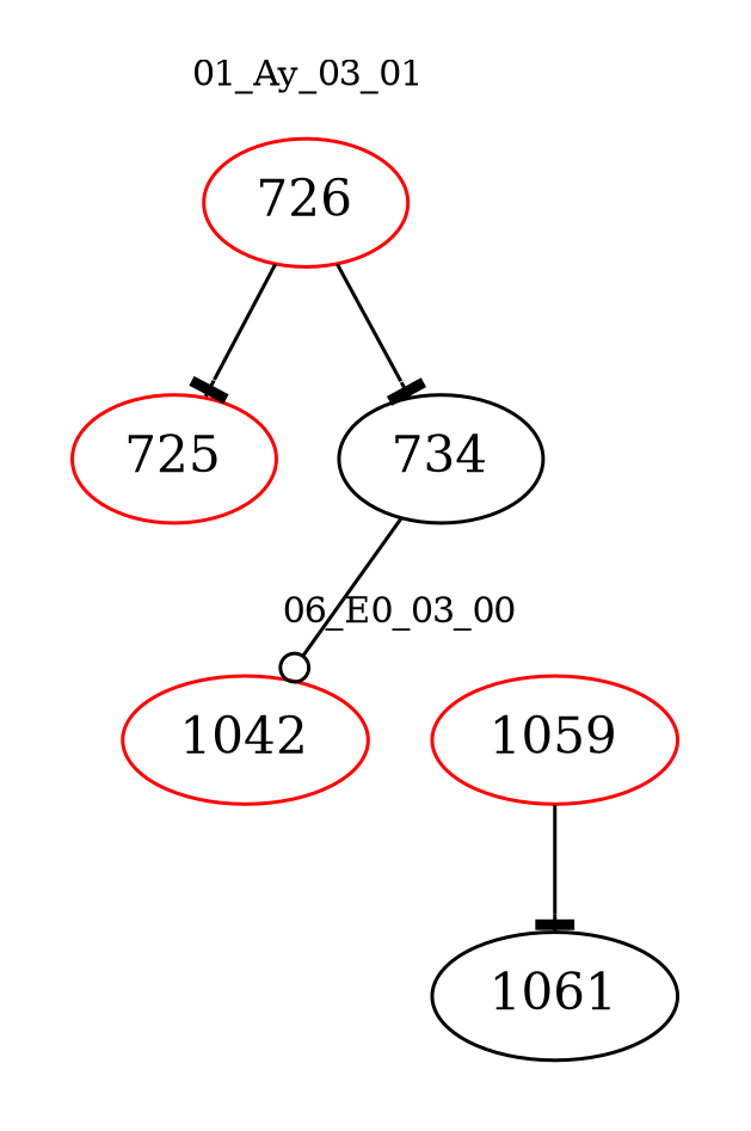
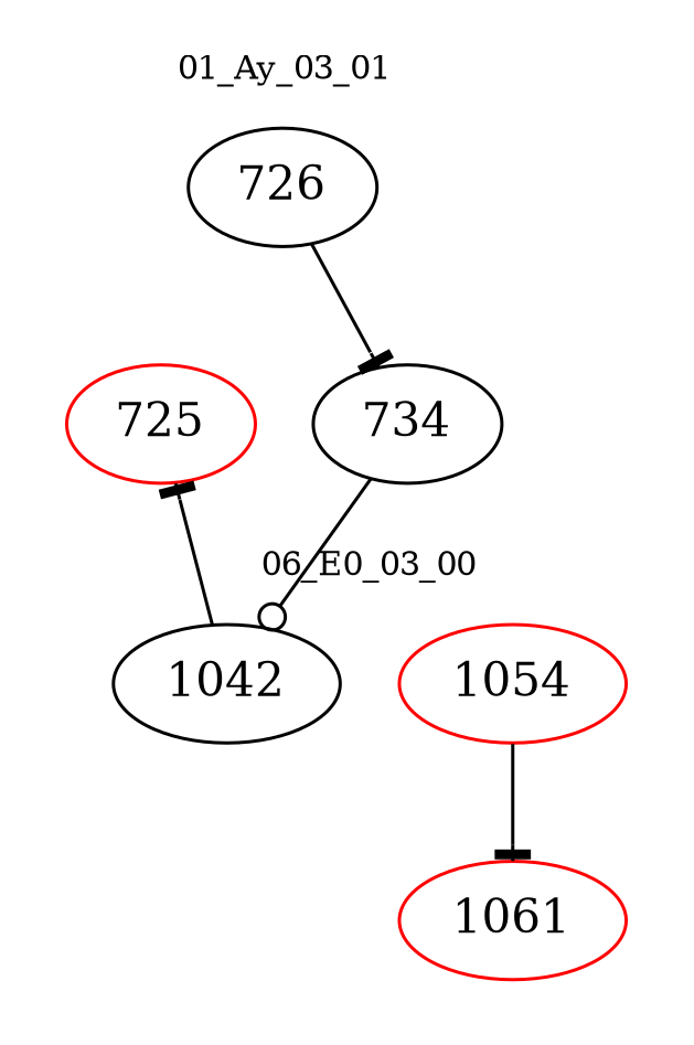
  digraph {
    node [color=red]
    edge [arrowhead=tee color=black]
-   n1 [label=726]
+   n1 [color=black label=726]
    n2 [label=725]
    n3 [color=black label=734]
-   n4 [label=1059]
-   n5 [label=1042]
-   n6 [color=black label=1061]
+   n4 [label=1054]
+   n5 [color=black label=1042]
+   n6 [label=1061]
    subgraph cluster_1 {
      color=white
      fontsize=10
      label="01_Ay_03_01"
      n1
      n2
      n3
    }
    subgraph cluster_2 {
      color=white
      fontsize=10
      label="06_E0_03_00"
      n4
      n5
      n6
    }
-   n1 -> n2
+   n5 -> n2
    n1 -> n3
    n3 -> n5 [arrowhead=odot]
    n4 -> n6
  }
